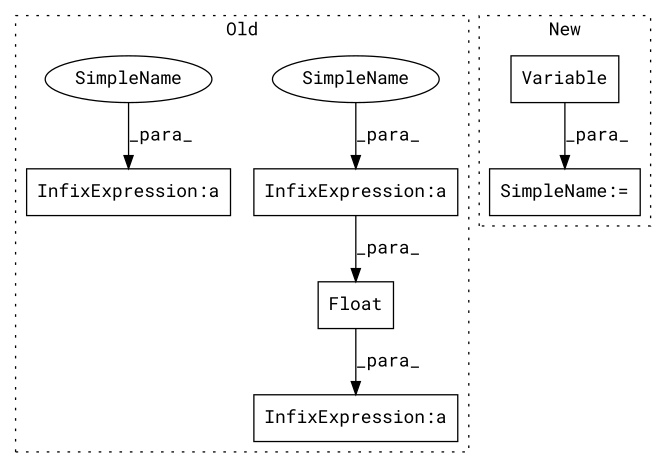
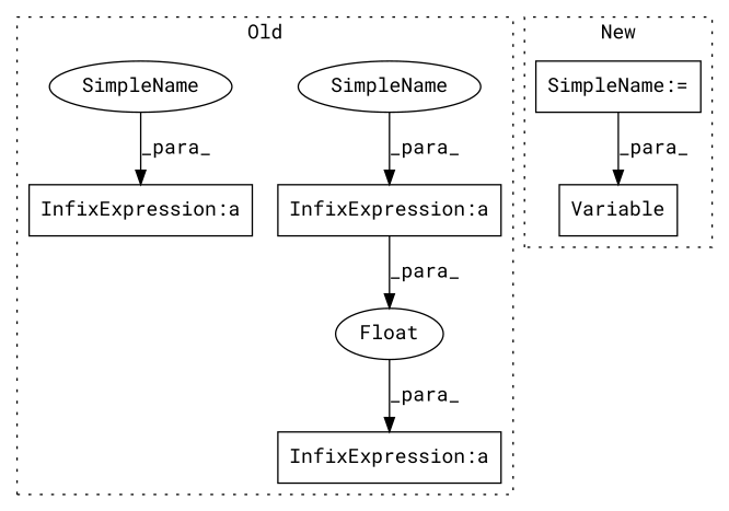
  digraph {
    fontname="Roboto Mono"
    node [a=27 fontname="Roboto Mono" l=3 shape=box]
    edge [fontname="Roboto Mono"]
-   n1 [a=32 l="6,1" label=Float s="3809,3829"]
+   n1 [a=32 l="6,1" label=Float s="3809,3829" shape=ellipse]
    n2 [label="InfixExpression:a" s=3816]
    n3 [label="InfixExpression:a" s=3855]
    n4 [label="InfixExpression:a" s=3866]
    n5 [a=42 l=10 label=SimpleName s=3819 shape=ellipse]
    n6 [a=42 l=10 label=SimpleName s=3869 shape=ellipse]
    n7 [a=32 l="9,1" label=Variable s="3326,3340"]
    n8 [a=7 l=1 label="SimpleName:=" s=3325]
    subgraph cluster_1 {
      label=Old
      style=dotted
      n1
      n2
      n3
      n4
      n5
      n6
    }
    subgraph cluster_2 {
      label=New
      style=dotted
      n7
      n8
    }
    n1 -> n3 [label=_para_]
    n2 -> n1 [label=_para_]
    n5 -> n2 [label=_para_]
    n6 -> n4 [label=_para_]
-   n7 -> n8 [label=_para_]
+   n8 -> n7 [label=_para_]
  }
